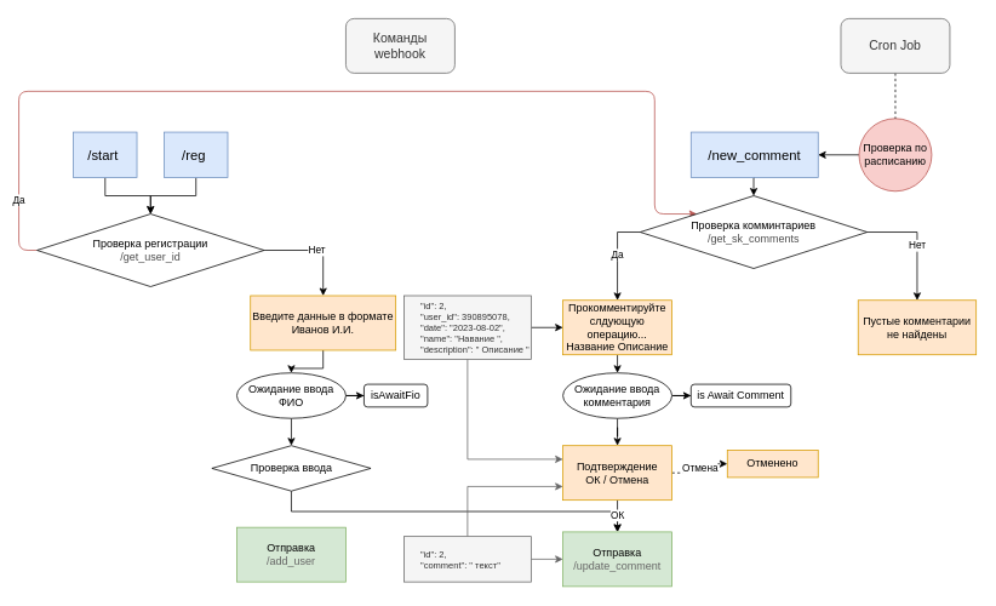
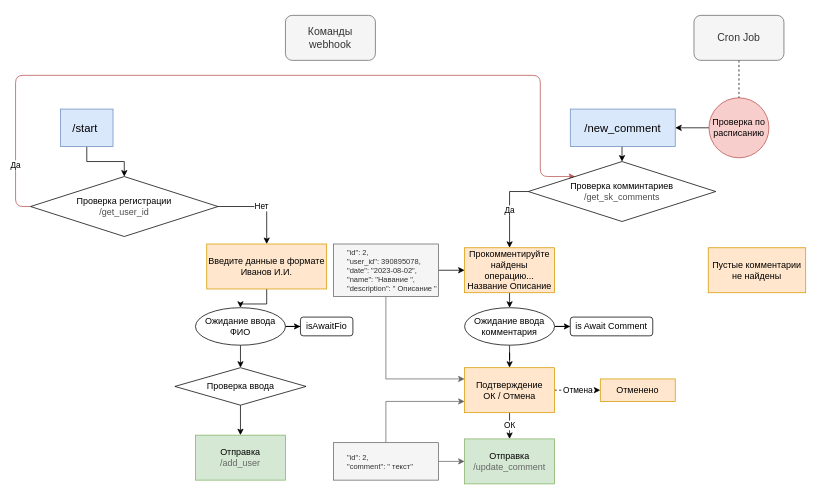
  <mxCell id="0" />
  <mxCell id="1" parent="0" />
  <mxCell id="2" style="edgeStyle=orthogonalEdgeStyle;rounded=0;orthogonalLoop=1;jettySize=auto;html=1;exitX=0.5;exitY=1;exitDx=0;exitDy=0;entryX=0.5;entryY=0;entryDx=0;entryDy=0;" parent="1" source="3" target="10" edge="1"><mxGeometry relative="1" as="geometry" /></mxCell>
  <mxCell id="3" value="&lt;font style=&quot;font-size: 15px;&quot;&gt;/start&amp;nbsp;&lt;/font&gt;" style="rounded=0;whiteSpace=wrap;html=1;fillColor=#dae8fc;strokeColor=#6c8ebf;" parent="1" vertex="1"><mxGeometry x="80" y="145" width="70" height="50" as="geometry" /></mxCell>
- <mxCell id="4" style="edgeStyle=orthogonalEdgeStyle;rounded=0;orthogonalLoop=1;jettySize=auto;html=1;exitX=0.5;exitY=1;exitDx=0;exitDy=0;" parent="1" source="5" target="10" edge="1"><mxGeometry relative="1" as="geometry" /></mxCell>
- <mxCell id="5" value="&lt;font style=&quot;font-size: 15px;&quot;&gt;/reg&amp;nbsp;&lt;/font&gt;" style="rounded=0;whiteSpace=wrap;html=1;fillColor=#dae8fc;strokeColor=#6c8ebf;" parent="1" vertex="1"><mxGeometry x="180" y="145" width="70" height="50" as="geometry" /></mxCell>
  <mxCell id="6" style="edgeStyle=orthogonalEdgeStyle;rounded=0;orthogonalLoop=1;jettySize=auto;html=1;exitX=0.5;exitY=1;exitDx=0;exitDy=0;entryX=0.5;entryY=0;entryDx=0;entryDy=0;" parent="1" source="7" target="20" edge="1"><mxGeometry relative="1" as="geometry"><mxPoint x="825" y="250" as="targetPoint" /></mxGeometry></mxCell>
  <mxCell id="7" value="&lt;font style=&quot;font-size: 15px;&quot;&gt;/new_comment&lt;/font&gt;" style="rounded=0;whiteSpace=wrap;html=1;fillColor=#dae8fc;strokeColor=#6c8ebf;" parent="1" vertex="1"><mxGeometry x="760" y="145" width="140" height="50" as="geometry" /></mxCell>
  <mxCell id="8" value="Да" style="edgeStyle=orthogonalEdgeStyle;rounded=1;orthogonalLoop=1;jettySize=auto;html=1;exitX=0;exitY=0.5;exitDx=0;exitDy=0;entryX=0;entryY=0;entryDx=0;entryDy=0;fillColor=#f8cecc;strokeColor=#b85450;" parent="1" source="10" target="20" edge="1"><mxGeometry x="-0.861" relative="1" as="geometry"><mxPoint x="15" y="360" as="targetPoint" /><Array as="points"><mxPoint x="20" y="275" /><mxPoint x="20" y="100" /><mxPoint x="720" y="100" /><mxPoint x="720" y="235" /></Array><mxPoint as="offset" /></mxGeometry></mxCell>
  <mxCell id="9" value="Нет" style="edgeStyle=orthogonalEdgeStyle;rounded=0;orthogonalLoop=1;jettySize=auto;html=1;exitX=1;exitY=0.5;exitDx=0;exitDy=0;entryX=0.5;entryY=0;entryDx=0;entryDy=0;" parent="1" source="10" target="12" edge="1"><mxGeometry relative="1" as="geometry"><mxPoint x="320" y="355" as="targetPoint" /></mxGeometry></mxCell>
  <mxCell id="10" value="Проверка регистрации&lt;br&gt;&lt;font color=&quot;#4d4d4d&quot;&gt;/get_user_id&lt;/font&gt;" style="rhombus;whiteSpace=wrap;html=1;" parent="1" vertex="1"><mxGeometry x="40" y="235" width="250" height="80" as="geometry" /></mxCell>
  <mxCell id="11" style="edgeStyle=orthogonalEdgeStyle;rounded=0;orthogonalLoop=1;jettySize=auto;html=1;exitX=0.5;exitY=1;exitDx=0;exitDy=0;entryX=0.5;entryY=0;entryDx=0;entryDy=0;" parent="1" source="12" target="15" edge="1"><mxGeometry relative="1" as="geometry"><mxPoint x="320" y="465" as="targetPoint" /></mxGeometry></mxCell>
  <mxCell id="12" value="Введите данные в формате Иванов И.И." style="rounded=0;whiteSpace=wrap;html=1;fillColor=#ffe6cc;strokeColor=#d79b00;" parent="1" vertex="1"><mxGeometry x="275" y="325" width="160" height="60" as="geometry" /></mxCell>
  <mxCell id="13" style="edgeStyle=orthogonalEdgeStyle;rounded=0;orthogonalLoop=1;jettySize=auto;html=1;exitX=0.5;exitY=1;exitDx=0;exitDy=0;entryX=0.5;entryY=0;entryDx=0;entryDy=0;" parent="1" source="15" target="22" edge="1"><mxGeometry relative="1" as="geometry"><mxPoint x="320.207" y="485" as="targetPoint" /></mxGeometry></mxCell>
  <mxCell id="14" value="" style="edgeStyle=orthogonalEdgeStyle;rounded=0;orthogonalLoop=1;jettySize=auto;html=1;" parent="1" source="15" target="45" edge="1"><mxGeometry relative="1" as="geometry" /></mxCell>
  <mxCell id="15" value="Ожидание ввода ФИО" style="ellipse;whiteSpace=wrap;html=1;" parent="1" vertex="1"><mxGeometry x="260" y="410" width="120" height="50" as="geometry" /></mxCell>
  <mxCell id="16" style="edgeStyle=orthogonalEdgeStyle;rounded=0;orthogonalLoop=1;jettySize=auto;html=1;exitX=0;exitY=0.5;exitDx=0;exitDy=0;entryX=1;entryY=0.5;entryDx=0;entryDy=0;" parent="1" source="17" target="7" edge="1"><mxGeometry relative="1" as="geometry" /></mxCell>
  <mxCell id="17" value="Проверка по расписанию" style="ellipse;whiteSpace=wrap;html=1;aspect=fixed;fillColor=#f8cecc;strokeColor=#b85450;" parent="1" vertex="1"><mxGeometry x="945" y="130" width="80" height="80" as="geometry" /></mxCell>
  <mxCell id="18" value="Да" style="edgeStyle=orthogonalEdgeStyle;rounded=0;orthogonalLoop=1;jettySize=auto;html=1;exitX=0;exitY=0.5;exitDx=0;exitDy=0;entryX=0.5;entryY=0;entryDx=0;entryDy=0;" parent="1" source="20" target="31" edge="1"><mxGeometry relative="1" as="geometry"><mxPoint x="679.034" y="330" as="targetPoint" /></mxGeometry></mxCell>
- <mxCell id="19" value="Нет" style="edgeStyle=orthogonalEdgeStyle;rounded=0;orthogonalLoop=1;jettySize=auto;html=1;exitX=1;exitY=0.5;exitDx=0;exitDy=0;entryX=0.5;entryY=0;entryDx=0;entryDy=0;" parent="1" source="20" target="24" edge="1"><mxGeometry x="0.077" relative="1" as="geometry"><mxPoint x="1014" y="340" as="targetPoint" /><mxPoint as="offset" /></mxGeometry></mxCell>
  <mxCell id="20" value="Проверка комминтариев&lt;br&gt;&lt;font color=&quot;#4d4d4d&quot;&gt;/get_sk_comments&lt;/font&gt;" style="rhombus;whiteSpace=wrap;html=1;" parent="1" vertex="1"><mxGeometry x="704" y="215" width="250" height="80" as="geometry" /></mxCell>
- <mxCell id="21" style="edgeStyle=orthogonalEdgeStyle;rounded=0;orthogonalLoop=1;jettySize=auto;html=1;exitX=0.5;exitY=1;exitDx=0;exitDy=0;" parent="1" source="22" target="38" edge="1"><mxGeometry relative="1" as="geometry" /></mxCell>
+ <mxCell id="21" style="edgeStyle=orthogonalEdgeStyle;rounded=0;orthogonalLoop=1;jettySize=auto;html=1;exitX=0.5;exitY=1;exitDx=0;exitDy=0;entryX=0.5;entryY=0;entryDx=0;entryDy=0;" parent="1" source="22" target="39" edge="1"><mxGeometry relative="1" as="geometry" /></mxCell>
  <mxCell id="22" value="Проверка ввода" style="rhombus;whiteSpace=wrap;html=1;" parent="1" vertex="1"><mxGeometry x="232.5" y="490" width="175" height="50" as="geometry" /></mxCell>
  <mxCell id="23" style="edgeStyle=orthogonalEdgeStyle;rounded=0;orthogonalLoop=1;jettySize=auto;html=1;exitX=0.5;exitY=1;exitDx=0;exitDy=0;entryX=0.5;entryY=0;entryDx=0;entryDy=0;" parent="1" source="31" target="27" edge="1"><mxGeometry relative="1" as="geometry"><mxPoint x="678.69" y="440" as="targetPoint" /><mxPoint x="679" y="390" as="sourcePoint" /></mxGeometry></mxCell>
  <mxCell id="24" value="Пустые комментарии не найдены" style="rounded=0;whiteSpace=wrap;html=1;fillColor=#ffe6cc;strokeColor=#d79b00;" parent="1" vertex="1"><mxGeometry x="944" y="330" width="130" height="60" as="geometry" /></mxCell>
  <mxCell id="25" style="edgeStyle=orthogonalEdgeStyle;rounded=0;orthogonalLoop=1;jettySize=auto;html=1;exitX=0.5;exitY=1;exitDx=0;exitDy=0;" parent="1" source="27" target="34" edge="1"><mxGeometry relative="1" as="geometry" /></mxCell>
  <mxCell id="26" value="" style="edgeStyle=orthogonalEdgeStyle;rounded=0;orthogonalLoop=1;jettySize=auto;html=1;" parent="1" source="27" target="44" edge="1"><mxGeometry relative="1" as="geometry" /></mxCell>
  <mxCell id="27" value="Ожидание ввода комментария" style="ellipse;whiteSpace=wrap;html=1;" parent="1" vertex="1"><mxGeometry x="619" y="410" width="120" height="50" as="geometry" /></mxCell>
  <mxCell id="28" style="edgeStyle=orthogonalEdgeStyle;rounded=0;orthogonalLoop=1;jettySize=auto;html=1;exitX=1;exitY=0.5;exitDx=0;exitDy=0;entryX=0;entryY=0.5;entryDx=0;entryDy=0;" parent="1" source="30" target="31" edge="1"><mxGeometry relative="1" as="geometry"><mxPoint x="599" y="360" as="targetPoint" /></mxGeometry></mxCell>
  <mxCell id="29" style="edgeStyle=orthogonalEdgeStyle;rounded=0;orthogonalLoop=1;jettySize=auto;html=1;exitX=0.5;exitY=1;exitDx=0;exitDy=0;entryX=0;entryY=0.25;entryDx=0;entryDy=0;fillColor=#f5f5f5;strokeColor=#666666;" parent="1" source="30" target="34" edge="1"><mxGeometry relative="1" as="geometry" /></mxCell>
  <mxCell id="30" value="&lt;div style=&quot;font-size: 10px;&quot;&gt;&lt;font style=&quot;font-size: 10px;&quot;&gt;&amp;nbsp; &amp;nbsp; &amp;nbsp; &quot;id&quot;: 2,&lt;/font&gt;&lt;/div&gt;&lt;div style=&quot;font-size: 10px;&quot;&gt;&lt;font style=&quot;font-size: 10px;&quot;&gt;&amp;nbsp; &amp;nbsp; &amp;nbsp; &quot;user_id&quot;: 390895078,&lt;/font&gt;&lt;/div&gt;&lt;div style=&quot;font-size: 10px;&quot;&gt;&lt;font style=&quot;font-size: 10px;&quot;&gt;&amp;nbsp; &amp;nbsp; &amp;nbsp; &quot;date&quot;: &quot;2023-08-02&quot;,&lt;/font&gt;&lt;/div&gt;&lt;div style=&quot;font-size: 10px;&quot;&gt;&lt;font style=&quot;font-size: 10px;&quot;&gt;&amp;nbsp; &amp;nbsp; &amp;nbsp; &quot;name&quot;: &quot;Навание &quot;,&lt;/font&gt;&lt;/div&gt;&lt;div style=&quot;font-size: 10px;&quot;&gt;&lt;font style=&quot;font-size: 10px;&quot;&gt;&amp;nbsp; &amp;nbsp; &amp;nbsp; &quot;description&quot;: &quot; Описание &quot;&lt;/font&gt;&lt;/div&gt;" style="rounded=0;whiteSpace=wrap;html=1;align=left;fillColor=#f5f5f5;fontColor=#333333;strokeColor=#666666;" parent="1" vertex="1"><mxGeometry x="444" y="325" width="140" height="70" as="geometry" /></mxCell>
- <mxCell id="31" value="Прокомментируйте слдующую операцию... Название Описание" style="rounded=0;whiteSpace=wrap;html=1;fillColor=#ffe6cc;strokeColor=#d79b00;" parent="1" vertex="1"><mxGeometry x="619" y="330" width="120" height="60" as="geometry" /></mxCell>
+ <mxCell id="31" value="Прокомментируйте найдены операцию... Название Описание" style="rounded=0;whiteSpace=wrap;html=1;fillColor=#ffe6cc;strokeColor=#d79b00;" parent="1" vertex="1"><mxGeometry x="619" y="330" width="120" height="60" as="geometry" /></mxCell>
  <mxCell id="32" value="ОК" style="edgeStyle=orthogonalEdgeStyle;rounded=0;orthogonalLoop=1;jettySize=auto;html=1;exitX=0.5;exitY=1;exitDx=0;exitDy=0;" parent="1" source="34" target="38" edge="1"><mxGeometry relative="1" as="geometry" /></mxCell>
  <mxCell id="33" value="Отмена" style="edgeStyle=orthogonalEdgeStyle;rounded=0;orthogonalLoop=1;jettySize=auto;html=1;exitX=1;exitY=0.5;exitDx=0;exitDy=0;entryX=0;entryY=0.5;entryDx=0;entryDy=0;dashed=1;" parent="1" source="34" target="41" edge="1"><mxGeometry relative="1" as="geometry"><mxPoint x="850" y="520" as="targetPoint" /></mxGeometry></mxCell>
  <mxCell id="34" value="Подтверждение&lt;br&gt;ОК / Отмена" style="rounded=0;whiteSpace=wrap;html=1;fillColor=#ffe6cc;strokeColor=#d79b00;" parent="1" vertex="1"><mxGeometry x="619" y="490" width="120" height="60" as="geometry" /></mxCell>
  <mxCell id="35" style="edgeStyle=orthogonalEdgeStyle;rounded=0;orthogonalLoop=1;jettySize=auto;html=1;exitX=1;exitY=0.5;exitDx=0;exitDy=0;entryX=0;entryY=0.5;entryDx=0;entryDy=0;fillColor=#f5f5f5;strokeColor=#666666;" parent="1" source="37" target="38" edge="1"><mxGeometry relative="1" as="geometry" /></mxCell>
  <mxCell id="36" style="edgeStyle=orthogonalEdgeStyle;rounded=0;orthogonalLoop=1;jettySize=auto;html=1;exitX=0.5;exitY=0;exitDx=0;exitDy=0;entryX=0;entryY=0.75;entryDx=0;entryDy=0;strokeColor=#666666;" parent="1" source="37" target="34" edge="1"><mxGeometry relative="1" as="geometry" /></mxCell>
  <mxCell id="37" value="&lt;div style=&quot;font-size: 10px;&quot;&gt;&lt;font style=&quot;font-size: 10px;&quot;&gt;&amp;nbsp; &amp;nbsp; &amp;nbsp; &quot;id&quot;: 2,&lt;/font&gt;&lt;/div&gt;&lt;div style=&quot;font-size: 10px;&quot;&gt;&lt;font style=&quot;font-size: 10px;&quot;&gt;&amp;nbsp; &amp;nbsp; &amp;nbsp; &quot;comment&quot;: &quot; текст&quot;&lt;/font&gt;&lt;/div&gt;" style="rounded=0;whiteSpace=wrap;html=1;align=left;fillColor=#f5f5f5;fontColor=#333333;strokeColor=#666666;" parent="1" vertex="1"><mxGeometry x="444" y="590" width="140" height="50" as="geometry" /></mxCell>
  <mxCell id="38" value="Отправка&lt;br&gt;&lt;font color=&quot;#666666&quot;&gt;/update_comment&lt;/font&gt;" style="rounded=0;whiteSpace=wrap;html=1;fillColor=#d5e8d4;strokeColor=#82b366;" parent="1" vertex="1"><mxGeometry x="619" y="585" width="120" height="60" as="geometry" /></mxCell>
  <mxCell id="39" value="Отправка&lt;br&gt;&lt;font color=&quot;#666666&quot;&gt;/add_user&lt;/font&gt;" style="rounded=0;whiteSpace=wrap;html=1;fillColor=#d5e8d4;strokeColor=#82b366;" parent="1" vertex="1"><mxGeometry x="260" y="580" width="120" height="60" as="geometry" /></mxCell>
  <mxCell id="40" value="&lt;font style=&quot;font-size: 14px;&quot;&gt;Команды webhook&lt;/font&gt;" style="rounded=1;whiteSpace=wrap;html=1;fillColor=#f5f5f5;strokeColor=#666666;fontColor=#333333;" parent="1" vertex="1"><mxGeometry x="380" y="20" width="120" height="60" as="geometry" /></mxCell>
- <mxCell id="41" value="Отменено" style="rounded=0;whiteSpace=wrap;html=1;fillColor=#ffe6cc;strokeColor=#d79b00;" parent="1" vertex="1"><mxGeometry x="800" y="495" width="100" height="30" as="geometry" /></mxCell>
+ <mxCell id="41" value="Отменено" style="rounded=0;whiteSpace=wrap;html=1;fillColor=#ffe6cc;strokeColor=#d79b00;" parent="1" vertex="1"><mxGeometry x="800" y="505" width="100" height="30" as="geometry" /></mxCell>
  <mxCell id="42" style="edgeStyle=orthogonalEdgeStyle;rounded=0;orthogonalLoop=1;jettySize=auto;html=1;exitX=0.5;exitY=1;exitDx=0;exitDy=0;entryX=0.5;entryY=0;entryDx=0;entryDy=0;dashed=1;endArrow=none;endFill=0;" parent="1" source="43" target="17" edge="1"><mxGeometry relative="1" as="geometry" /></mxCell>
  <mxCell id="43" value="&lt;font style=&quot;font-size: 14px;&quot;&gt;Cron Job&lt;/font&gt;" style="rounded=1;whiteSpace=wrap;html=1;fillColor=#f5f5f5;strokeColor=#666666;fontColor=#333333;" parent="1" vertex="1"><mxGeometry x="925" y="20" width="120" height="60" as="geometry" /></mxCell>
  <mxCell id="44" value="is Await Comment" style="rounded=1;whiteSpace=wrap;html=1;" parent="1" vertex="1"><mxGeometry x="760" y="422.5" width="110" height="25" as="geometry" /></mxCell>
  <mxCell id="45" value="isAwaitFio" style="rounded=1;whiteSpace=wrap;html=1;" parent="1" vertex="1"><mxGeometry x="400" y="422.5" width="70" height="25" as="geometry" /></mxCell>
